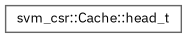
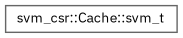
  digraph {
    rankdir=LR
    fontname="IBM Plex Sans"
-   n1 [color=grey40 fillcolor=white fontname="IBM Plex Sans" fontsize=10 height=0.2 label="svm_csr::Cache::head_t" shape=box style=filled width=0.4]
+   n1 [color=grey40 fillcolor=white fontname="IBM Plex Sans" fontsize=10 height=0.2 label="svm_csr::Cache::svm_t" shape=box style=filled width=0.4]
  }
